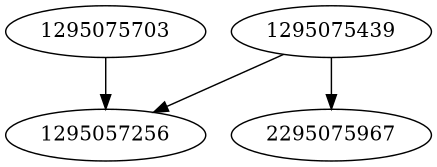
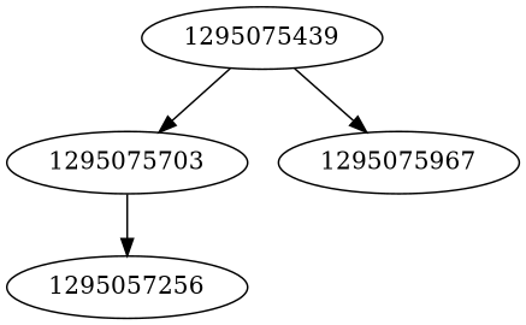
  strict digraph {
    1295075703
    1295057256
    1295075439
-   1295075967 [label=2295075967]
+   1295075967
    1295075703 -> 1295057256
-   1295075439 -> 1295057256
+   1295075439 -> 1295075703
    1295075439 -> 1295075967
  }
